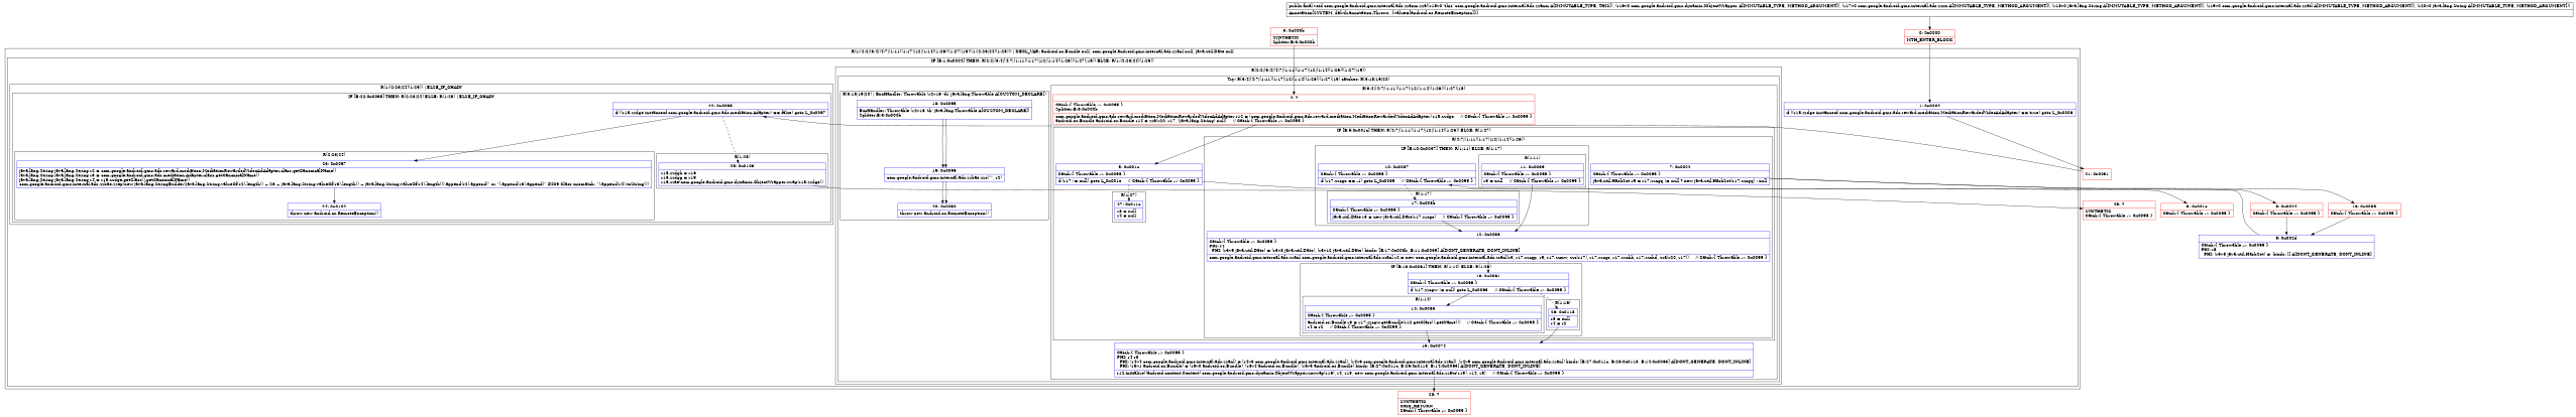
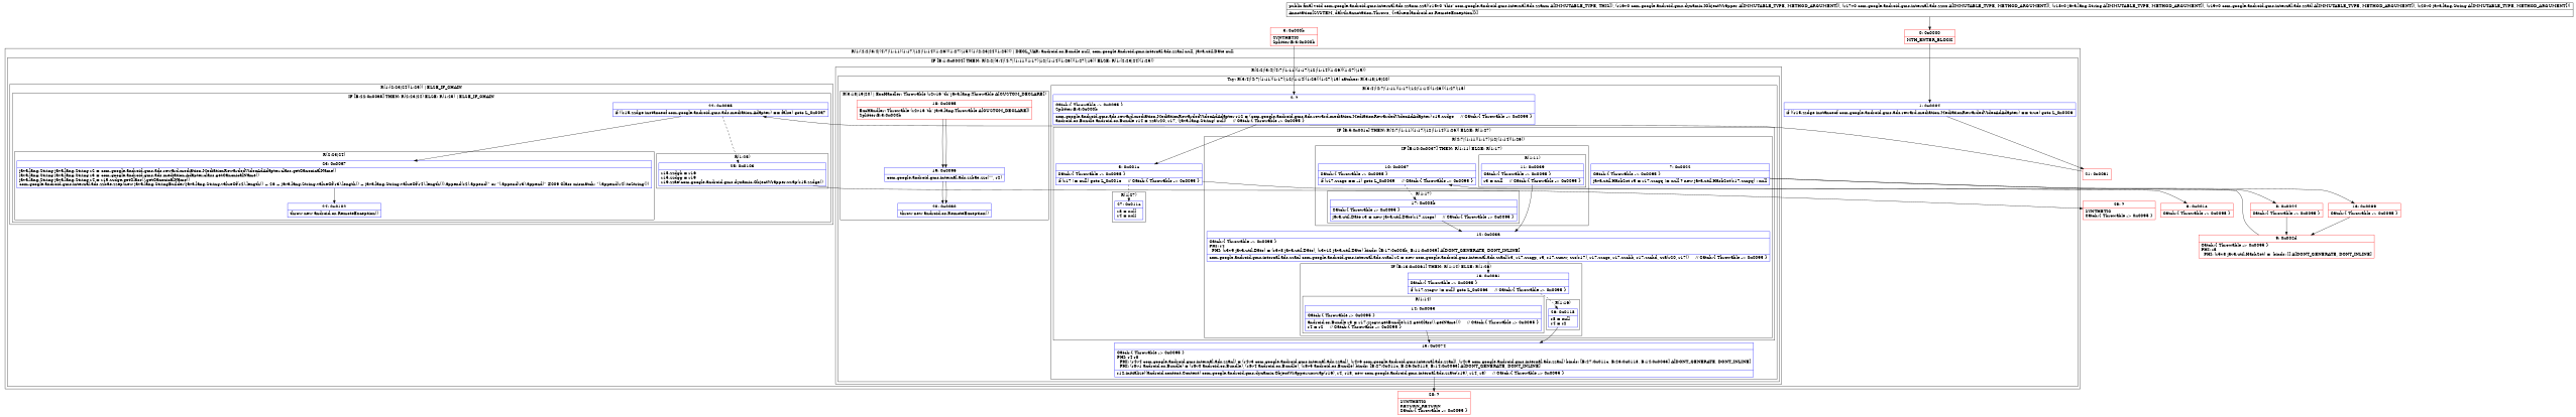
  digraph {
    node [color=blue shape=record]
    n1 [label="{11\:\ 0x0039|Catch:\{ Throwable \-\> 0x0095 \}\l|r3 = null     \/\/ Catch:\{ Throwable \-\> 0x0095 \}\l}"]
    n2 [label="{17\:\ 0x008b|Catch:\{ Throwable \-\> 0x0095 \}\l|java.util.Date r3 = new java.util.Date(r17.zzcgo)     \/\/ Catch:\{ Throwable \-\> 0x0095 \}\l}"]
    n3 [label="{10\:\ 0x0037|Catch:\{ Throwable \-\> 0x0095 \}\l|if (r17.zzcgo == \-1) goto L_0x0039     \/\/ Catch:\{ Throwable \-\> 0x0095 \}\l}"]
    n4 [label="{14\:\ 0x0063|Catch:\{ Throwable \-\> 0x0095 \}\l|android.os.Bundle r8 = r17.zzcgw.getBundle(r12.getClass().getName())     \/\/ Catch:\{ Throwable \-\> 0x0095 \}\lr4 = r2     \/\/ Catch:\{ Throwable \-\> 0x0095 \}\l}"]
    n5 [label="{26\:\ 0x0118|r8 = null\lr4 = r2\l}"]
    n6 [label="{13\:\ 0x0061|Catch:\{ Throwable \-\> 0x0095 \}\l|if (r17.zzcgw != null) goto L_0x0063     \/\/ Catch:\{ Throwable \-\> 0x0095 \}\l}"]
    n7 [label="{7\:\ 0x0022|Catch:\{ Throwable \-\> 0x0095 \}\l|java.util.HashSet r5 = r17.zzcgq != null ? new java.util.HashSet(r17.zzcgq) : null\l}"]
    n8 [label="{12\:\ 0x003a|Catch:\{ Throwable \-\> 0x0095 \}\lPHI: r4 \l  PHI: (r3v9 java.util.Date) = (r3v8 java.util.Date), (r3v12 java.util.Date) binds: [B:17:0x008b, B:11:0x0039] A[DONT_GENERATE, DONT_INLINE]\l|com.google.android.gms.internal.ads.zzanl com.google.android.gms.internal.ads.zzanl r2 = new com.google.android.gms.internal.ads.zzanl(r3, r17.zzcgp, r5, r17.zzmw, zzc(r17), r17.zzcgs, r17.zzchb, r17.zzchd, zza(r20, r17))     \/\/ Catch:\{ Throwable \-\> 0x0095 \}\l}"]
    n9 [label="{27\:\ 0x011c|r8 = null\lr4 = null\l}"]
    n10 [label="{5\:\ 0x001c|Catch:\{ Throwable \-\> 0x0095 \}\l|if (r17 != null) goto L_0x001e     \/\/ Catch:\{ Throwable \-\> 0x0095 \}\l}"]
-   n11 [color=red label="{4\:\ ?|Catch:\{ Throwable \-\> 0x0095 \}\lSplitter:B:3:0x000b\l|com.google.android.gms.ads.reward.mediation.MediationRewardedVideoAdAdapter r12 = (com.google.android.gms.ads.reward.mediation.MediationRewardedVideoAdAdapter) r15.zzdge     \/\/ Catch:\{ Throwable \-\> 0x0095 \}\landroid.os.Bundle android.os.Bundle r14 = zza(r20, r17, (java.lang.String) null)     \/\/ Catch:\{ Throwable \-\> 0x0095 \}\l}"]
+   n11 [label="{4\:\ ?|Catch:\{ Throwable \-\> 0x0095 \}\lSplitter:B:3:0x000b\l|com.google.android.gms.ads.reward.mediation.MediationRewardedVideoAdAdapter r12 = (com.google.android.gms.ads.reward.mediation.MediationRewardedVideoAdAdapter) r15.zzdge     \/\/ Catch:\{ Throwable \-\> 0x0095 \}\landroid.os.Bundle android.os.Bundle r14 = zza(r20, r17, (java.lang.String) null)     \/\/ Catch:\{ Throwable \-\> 0x0095 \}\l}"]
    n12 [label="{15\:\ 0x0074|Catch:\{ Throwable \-\> 0x0095 \}\lPHI: r4 r8 \l  PHI: (r4v4 com.google.android.gms.internal.ads.zzanl) = (r4v3 com.google.android.gms.internal.ads.zzanl), (r4v6 com.google.android.gms.internal.ads.zzanl), (r4v9 com.google.android.gms.internal.ads.zzanl) binds: [B:27:0x011c, B:26:0x0118, B:14:0x0063] A[DONT_GENERATE, DONT_INLINE]\l  PHI: (r8v1 android.os.Bundle) = (r8v0 android.os.Bundle), (r8v4 android.os.Bundle), (r8v5 android.os.Bundle) binds: [B:27:0x011c, B:26:0x0118, B:14:0x0063] A[DONT_GENERATE, DONT_INLINE]\l|r12.initialize((android.content.Context) com.google.android.gms.dynamic.ObjectWrapper.unwrap(r16), r4, r18, new com.google.android.gms.internal.ads.zzato(r19), r14, r8)     \/\/ Catch:\{ Throwable \-\> 0x0095 \}\l}"]
-   n13 [label="{18\:\ 0x0095|ExcHandler: Throwable (r2v16 'th' java.lang.Throwable A[CUSTOM_DECLARE])\lSplitter:B:3:0x000b\l}"]
+   n13 [color=red label="{18\:\ 0x0095|ExcHandler: Throwable (r2v16 'th' java.lang.Throwable A[CUSTOM_DECLARE])\lSplitter:B:3:0x000b\l}"]
    n14 [label="{19\:\ 0x0096|com.google.android.gms.internal.ads.zzbae.zzc(\"\", r2)\l}"]
    n15 [label="{20\:\ 0x00a0|throw new android.os.RemoteException()\l}"]
    n16 [label="{23\:\ 0x00a7|java.lang.String java.lang.String r2 = com.google.android.gms.ads.reward.mediation.MediationRewardedVideoAdAdapter.class.getCanonicalName()\ljava.lang.String java.lang.String r3 = com.google.android.gms.ads.mediation.Adapter.class.getCanonicalName()\ljava.lang.String java.lang.String r4 = r15.zzdge.getClass().getCanonicalName()\lcom.google.android.gms.internal.ads.zzbae.zzep(new java.lang.StringBuilder(java.lang.String.valueOf(r2).length() + 26 + java.lang.String.valueOf(r3).length() + java.lang.String.valueOf(r4).length()).append(r2).append(\" or \").append(r3).append(\" #009 Class mismatch: \").append(r4).toString())\l}"]
    n17 [label="{24\:\ 0x0102|throw new android.os.RemoteException()\l}"]
    n18 [label="{25\:\ 0x0103|r15.zzdgh = r16\lr15.zzdgg = r19\lr19.zzae(com.google.android.gms.dynamic.ObjectWrapper.wrap(r15.zzdge))\l}"]
    n19 [label="{22\:\ 0x00a5|if ((r15.zzdge instanceof com.google.android.gms.ads.mediation.Adapter) == false) goto L_0x00a7\l}"]
    n20 [label="{1\:\ 0x0004|if ((r15.zzdge instanceof com.google.android.gms.ads.reward.mediation.MediationRewardedVideoAdAdapter) == true) goto L_0x0006\l}"]
    n21 [color=red label="{8\:\ 0x0024|Catch:\{ Throwable \-\> 0x0095 \}\l}"]
    n22 [color=red label="{16\:\ 0x0089|Catch:\{ Throwable \-\> 0x0095 \}\l}"]
    n23 [color=red label="{6\:\ 0x001e|Catch:\{ Throwable \-\> 0x0095 \}\l}"]
-   n24 [color=red label="{28\:\ ?|SYNTHETIC\lORIG_RETURN\lCatch:\{ Throwable \-\> 0x0095 \}\l}"]
+   n24 [color=red label="{28\:\ ?|SYNTHETIC\lRETURN_RETURN\lCatch:\{ Throwable \-\> 0x0095 \}\l}"]
    n25 [color=red label="{29\:\ ?|SYNTHETIC\lCatch:\{ Throwable \-\> 0x0095 \}\l}"]
    n26 [color=red label="{21\:\ 0x00a1}"]
    n27 [color=red label="{3\:\ 0x000b|SYNTHETIC\lSplitter:B:3:0x000b\l}"]
-   n28 [label="{9\:\ 0x002d|Catch:\{ Throwable \-\> 0x0095 \}\lPHI: r5 \l  PHI: (r5v8 java.util.HashSet) =  binds: [] A[DONT_GENERATE, DONT_INLINE]\l}"]
+   n28 [color=red label="{9\:\ 0x002d|Catch:\{ Throwable \-\> 0x0095 \}\lPHI: r5 \l  PHI: (r5v8 java.util.HashSet) =  binds: [] A[DONT_GENERATE, DONT_INLINE]\l}"]
    n29 [color=red label="{0\:\ 0x0000|MTH_ENTER_BLOCK\l}"]
    n30 [label="{public final void com.google.android.gms.internal.ads.zzanm.zza((r15v0 'this' com.google.android.gms.internal.ads.zzanm A[IMMUTABLE_TYPE, THIS]), (r16v0 com.google.android.gms.dynamic.IObjectWrapper A[IMMUTABLE_TYPE, METHOD_ARGUMENT]), (r17v0 com.google.android.gms.internal.ads.zzxx A[IMMUTABLE_TYPE, METHOD_ARGUMENT]), (r18v0 java.lang.String A[IMMUTABLE_TYPE, METHOD_ARGUMENT]), (r19v0 com.google.android.gms.internal.ads.zzatl A[IMMUTABLE_TYPE, METHOD_ARGUMENT]), (r20v0 java.lang.String A[IMMUTABLE_TYPE, METHOD_ARGUMENT]))  | Annotation[SYSTEM, dalvik.annotation.Throws, \{value=[android.os.RemoteException]\}]\l}" color=""]
    subgraph cluster_1 {
      label="R(1:(2:2|(3:4|(4:7|(1:11)(1:17)|12|(1:14)(1:26))(1:27)|15))(1:(2:23|24)(1:25))) | DECL_VAR: android.os.Bundle null, com.google.android.gms.internal.ads.zzanl null, java.util.Date null\l"
      subgraph cluster_2 {
        label="IF [B:1:0x0004] THEN: R(2:2|(3:4|(4:7|(1:11)(1:17)|12|(1:14)(1:26))(1:27)|15)) ELSE: R(1:(2:23|24)(1:25))"
        n20
        subgraph cluster_3 {
          label="R(2:2|(3:4|(4:7|(1:11)(1:17)|12|(1:14)(1:26))(1:27)|15))"
          subgraph cluster_4 {
            label="Try: R(3:4|(4:7|(1:11)(1:17)|12|(1:14)(1:26))(1:27)|15) catches: R(3:18|19|20)"
            subgraph cluster_5 {
              label="R(3:4|(4:7|(1:11)(1:17)|12|(1:14)(1:26))(1:27)|15)"
              n11
              n12
              subgraph cluster_6 {
                label="IF [B:5:0x001c] THEN: R(4:7|(1:11)(1:17)|12|(1:14)(1:26)) ELSE: R(1:27)"
                n10
                subgraph cluster_7 {
                  label="R(4:7|(1:11)(1:17)|12|(1:14)(1:26))"
                  n7
                  n8
                  subgraph cluster_8 {
                    label="IF [B:10:0x0037] THEN: R(1:11) ELSE: R(1:17)"
                    n3
                    subgraph cluster_9 {
                      label="R(1:11)"
                      n1
                    }
                    subgraph cluster_10 {
                      label="R(1:17)"
                      n2
                    }
                  }
                  subgraph cluster_11 {
                    label="IF [B:13:0x0061] THEN: R(1:14) ELSE: R(1:26)"
                    n6
                    subgraph cluster_12 {
                      label="R(1:14)"
                      n4
                    }
                    subgraph cluster_13 {
                      label="R(1:16)"
                      n5
                    }
                  }
                }
                subgraph cluster_14 {
                  label="R(1:27)"
                  n9
                }
              }
            }
            subgraph cluster_15 {
              label="R(3:18|19|20) | ExcHandler: Throwable (r2v16 'th' java.lang.Throwable A[CUSTOM_DECLARE])\l"
              n13
              n14
              n15
            }
          }
        }
        subgraph cluster_16 {
          label="R(1:(2:23|24)(1:25)) | ELSE_IF_CHAIN\l"
          subgraph cluster_17 {
            label="IF [B:22:0x00a5] THEN: R(2:23|24) ELSE: R(1:25) | ELSE_IF_CHAIN\l"
            n19
            subgraph cluster_18 {
              label="R(2:23|24)"
              n16
              n17
            }
            subgraph cluster_19 {
              label="R(1:25)"
              n18
            }
          }
        }
      }
    }
    subgraph cluster_20 {
      label="R(3:18|19|20) | ExcHandler: Throwable (r2v16 'th' java.lang.Throwable A[CUSTOM_DECLARE])\l"
    }
    n1 -> n8
    n2 -> n8
    n3 -> n2 [style=dashed]
    n4 -> n12
    n5 -> n12
-   n6 -> n4
    n6 -> n5 [style=dashed]
    n7 -> n21
    n7 -> n22
    n8 -> n6
    n10 -> n9 [style=dashed]
    n10 -> n23
    n11 -> n10
    n12 -> n24
    n13 -> n14
    n13 -> n14
    n14 -> n15
    n14 -> n15
    n16 -> n17
    n18 -> n25
    n19 -> n16
    n19 -> n18 [style=dashed]
    n20 -> n26 [style=solid]
    n21 -> n28
    n22 -> n28
    n26 -> n19
    n27 -> n11
    n28 -> n3
    n29 -> n20
    n30 -> n29
  }
